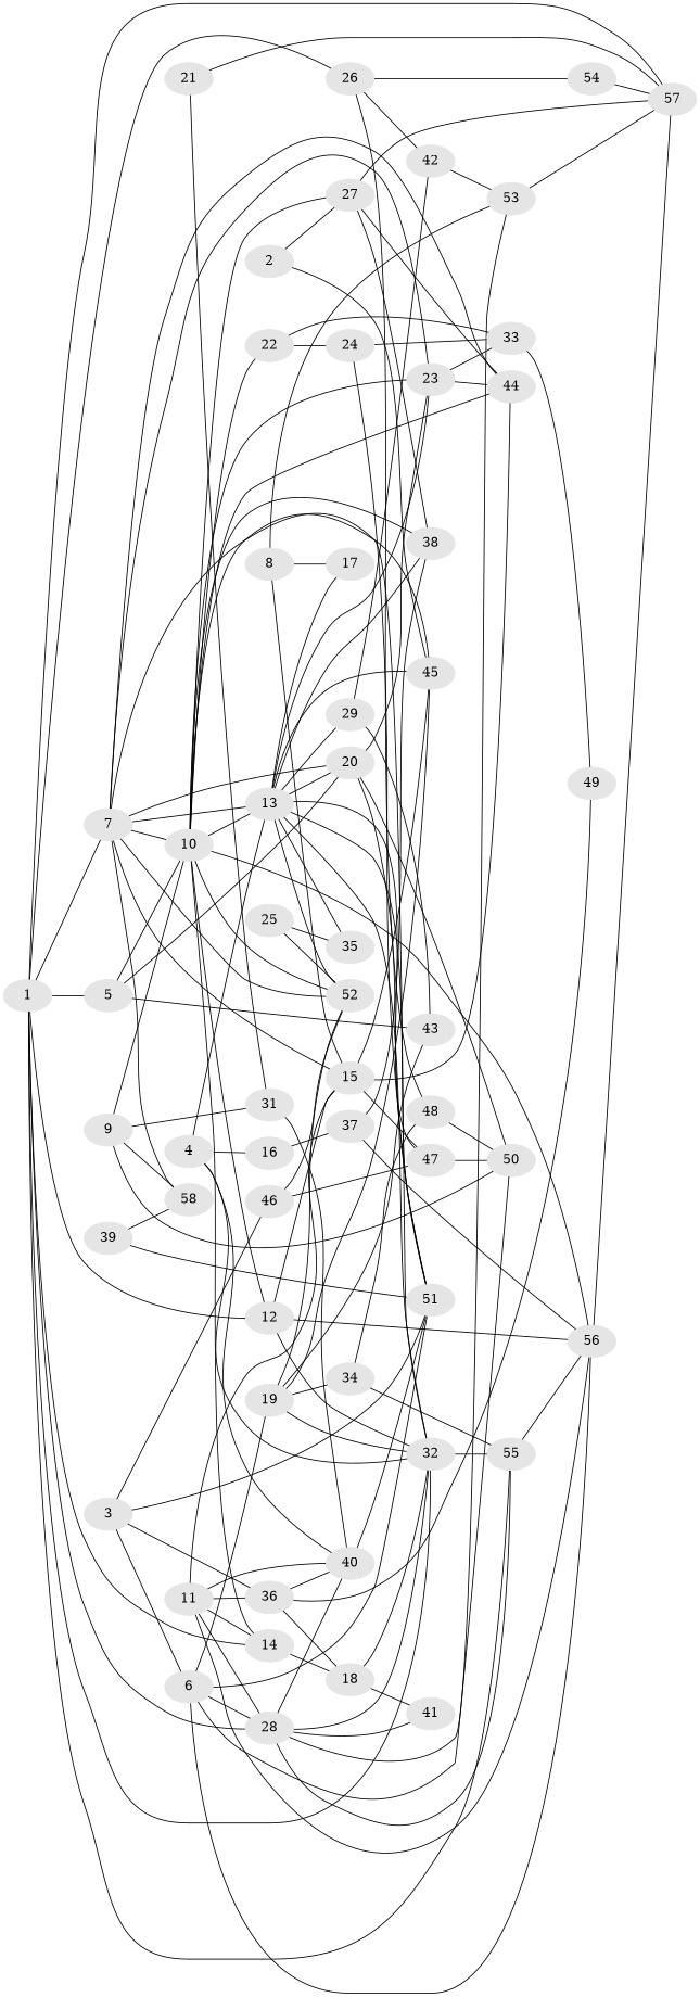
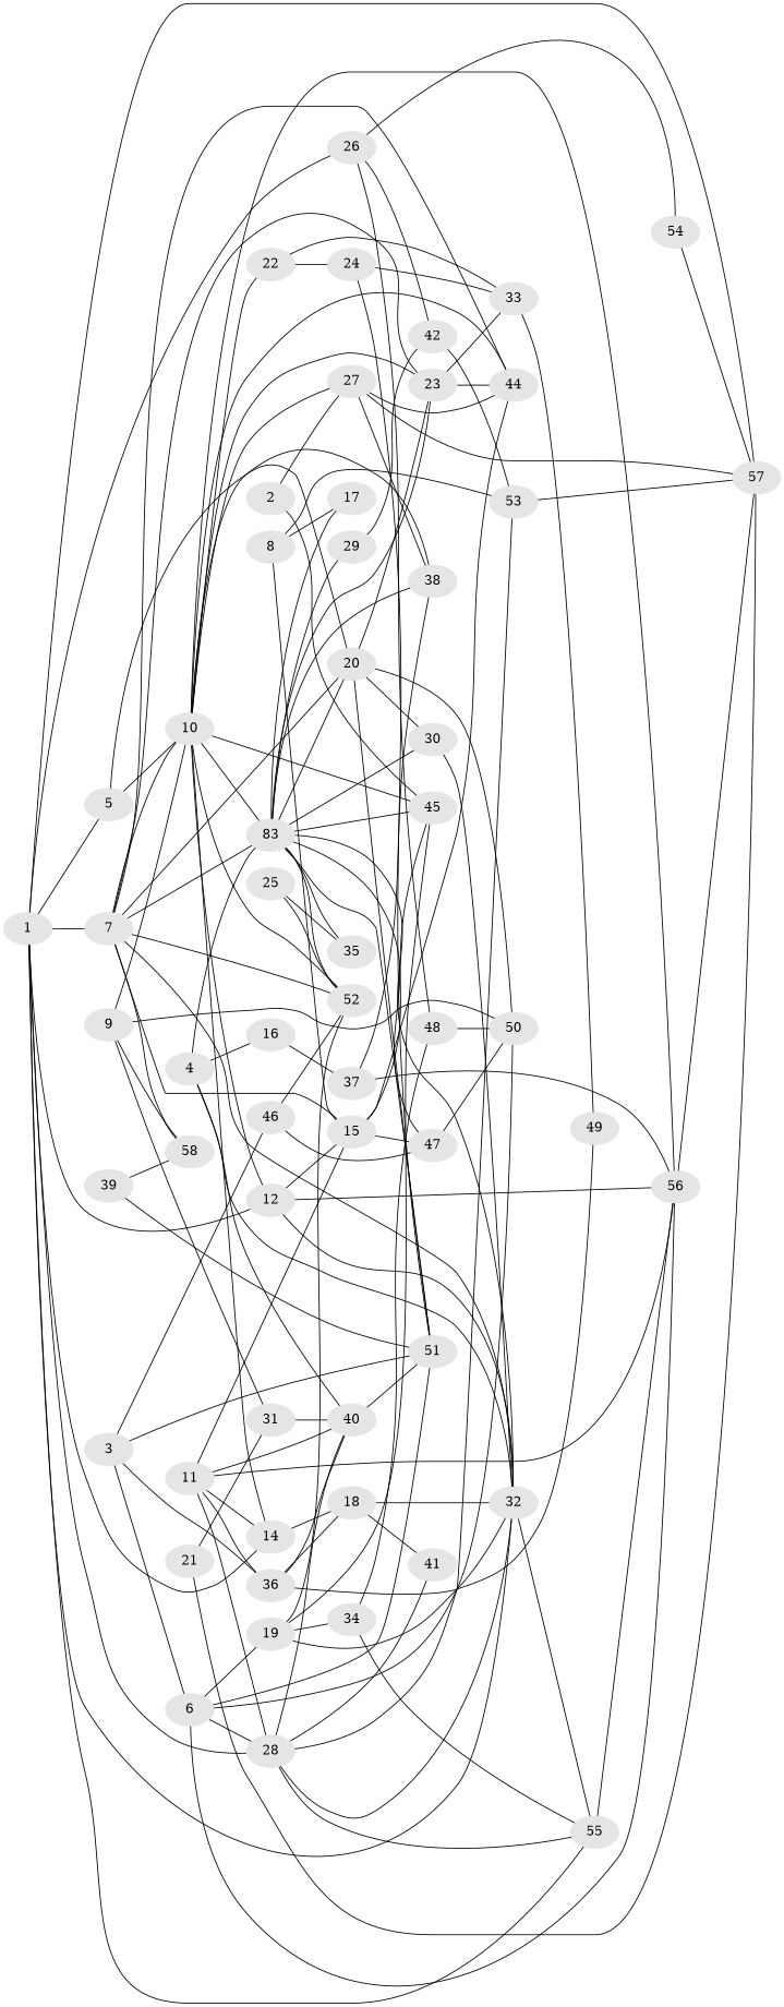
  graph {
    rankdir=LR
    node [color=gray90 style=filled]
    edge [weight=1.0]
    1
    5
    7
    12
    14
    26
    28
    32
    55
    57
    10
    20
-   43
-   13
+   13 [label=83]
    15
    23
    44
    52
    58
    56
    18
    42
    48
    54
    40
    53
    41
    2
    27
    45
    38
    3
    6
    36
    46
    51
    19
    50
    49
    47
    4
    16
    17
    29
+   30
    35
    37
    22
    34
    33
    8
    9
    31
    24
    11
    21
    25
    39
    1 -- 5 [weight=2.0]
    1 -- 7 [weight=3.0]
    1 -- 12
    1 -- 14
    1 -- 26
    1 -- 28
    1 -- 32
    1 -- 55
    1 -- 57
    5 -- 10
    5 -- 20
-   5 -- 43
    7 -- 32 [weight=2.0]
    7 -- 10
    7 -- 20
    7 -- 13 [weight=2.0]
    7 -- 15
    7 -- 23
    7 -- 44
    7 -- 52
    7 -- 58
    12 -- 32
    12 -- 15 [weight=2.0]
    12 -- 56
    14 -- 18
    26 -- 42
    26 -- 48
    26 -- 54
    28 -- 32
    28 -- 55
    28 -- 40
    28 -- 53
    28 -- 41
    32 -- 55
    55 -- 56
    10 -- 12
    10 -- 14
    10 -- 13
    10 -- 23
    10 -- 44
    10 -- 52
    10 -- 56
    10 -- 27
    10 -- 45 [weight=2.0]
    10 -- 38
    10 -- 22
    20 -- 23
    20 -- 51
    20 -- 50
+   20 -- 30
    13 -- 32
    13 -- 20 [weight=2.0]
    13 -- 23
    13 -- 52
    13 -- 45
    13 -- 38
    13 -- 51
    13 -- 47
    13 -- 17
    13 -- 29
+   13 -- 30
    13 -- 35 [weight=2.0]
    15 -- 44
    15 -- 45 [weight=2.0]
    15 -- 47
    23 -- 44
    23 -- 33
    56 -- 57
    18 -- 32
    18 -- 41
    42 -- 53
    48 -- 50
    54 -- 57
    40 -- 51
    53 -- 57
    2 -- 27
    2 -- 45
    27 -- 57
    27 -- 44
    27 -- 38
    3 -- 6
    3 -- 36
    3 -- 46
    3 -- 51
    6 -- 28 [weight=2.0]
    6 -- 56
    6 -- 51
    6 -- 19
    6 -- 50
    36 -- 18
    36 -- 40
    36 -- 49
    46 -- 52
    46 -- 47
    19 -- 32
-   19 -- 43
    19 -- 52
    19 -- 45
    19 -- 34
    47 -- 50
    4 -- 32
    4 -- 13 [weight=2.0]
    4 -- 40
    4 -- 16
    16 -- 37
-   29 -- 43
    29 -- 42
+   30 -- 32
    37 -- 56
    37 -- 38
    22 -- 33
    22 -- 24
    34 -- 55
    34 -- 48
    33 -- 49
    8 -- 15
    8 -- 53
    8 -- 17
    9 -- 10
    9 -- 58
    9 -- 50
    9 -- 31
    31 -- 40
    24 -- 51
    24 -- 33
    11 -- 14
    11 -- 28
    11 -- 15
    11 -- 56
    11 -- 40
    11 -- 36
    21 -- 57
    21 -- 31
    25 -- 52
    25 -- 35
    39 -- 58
    39 -- 51
  }
